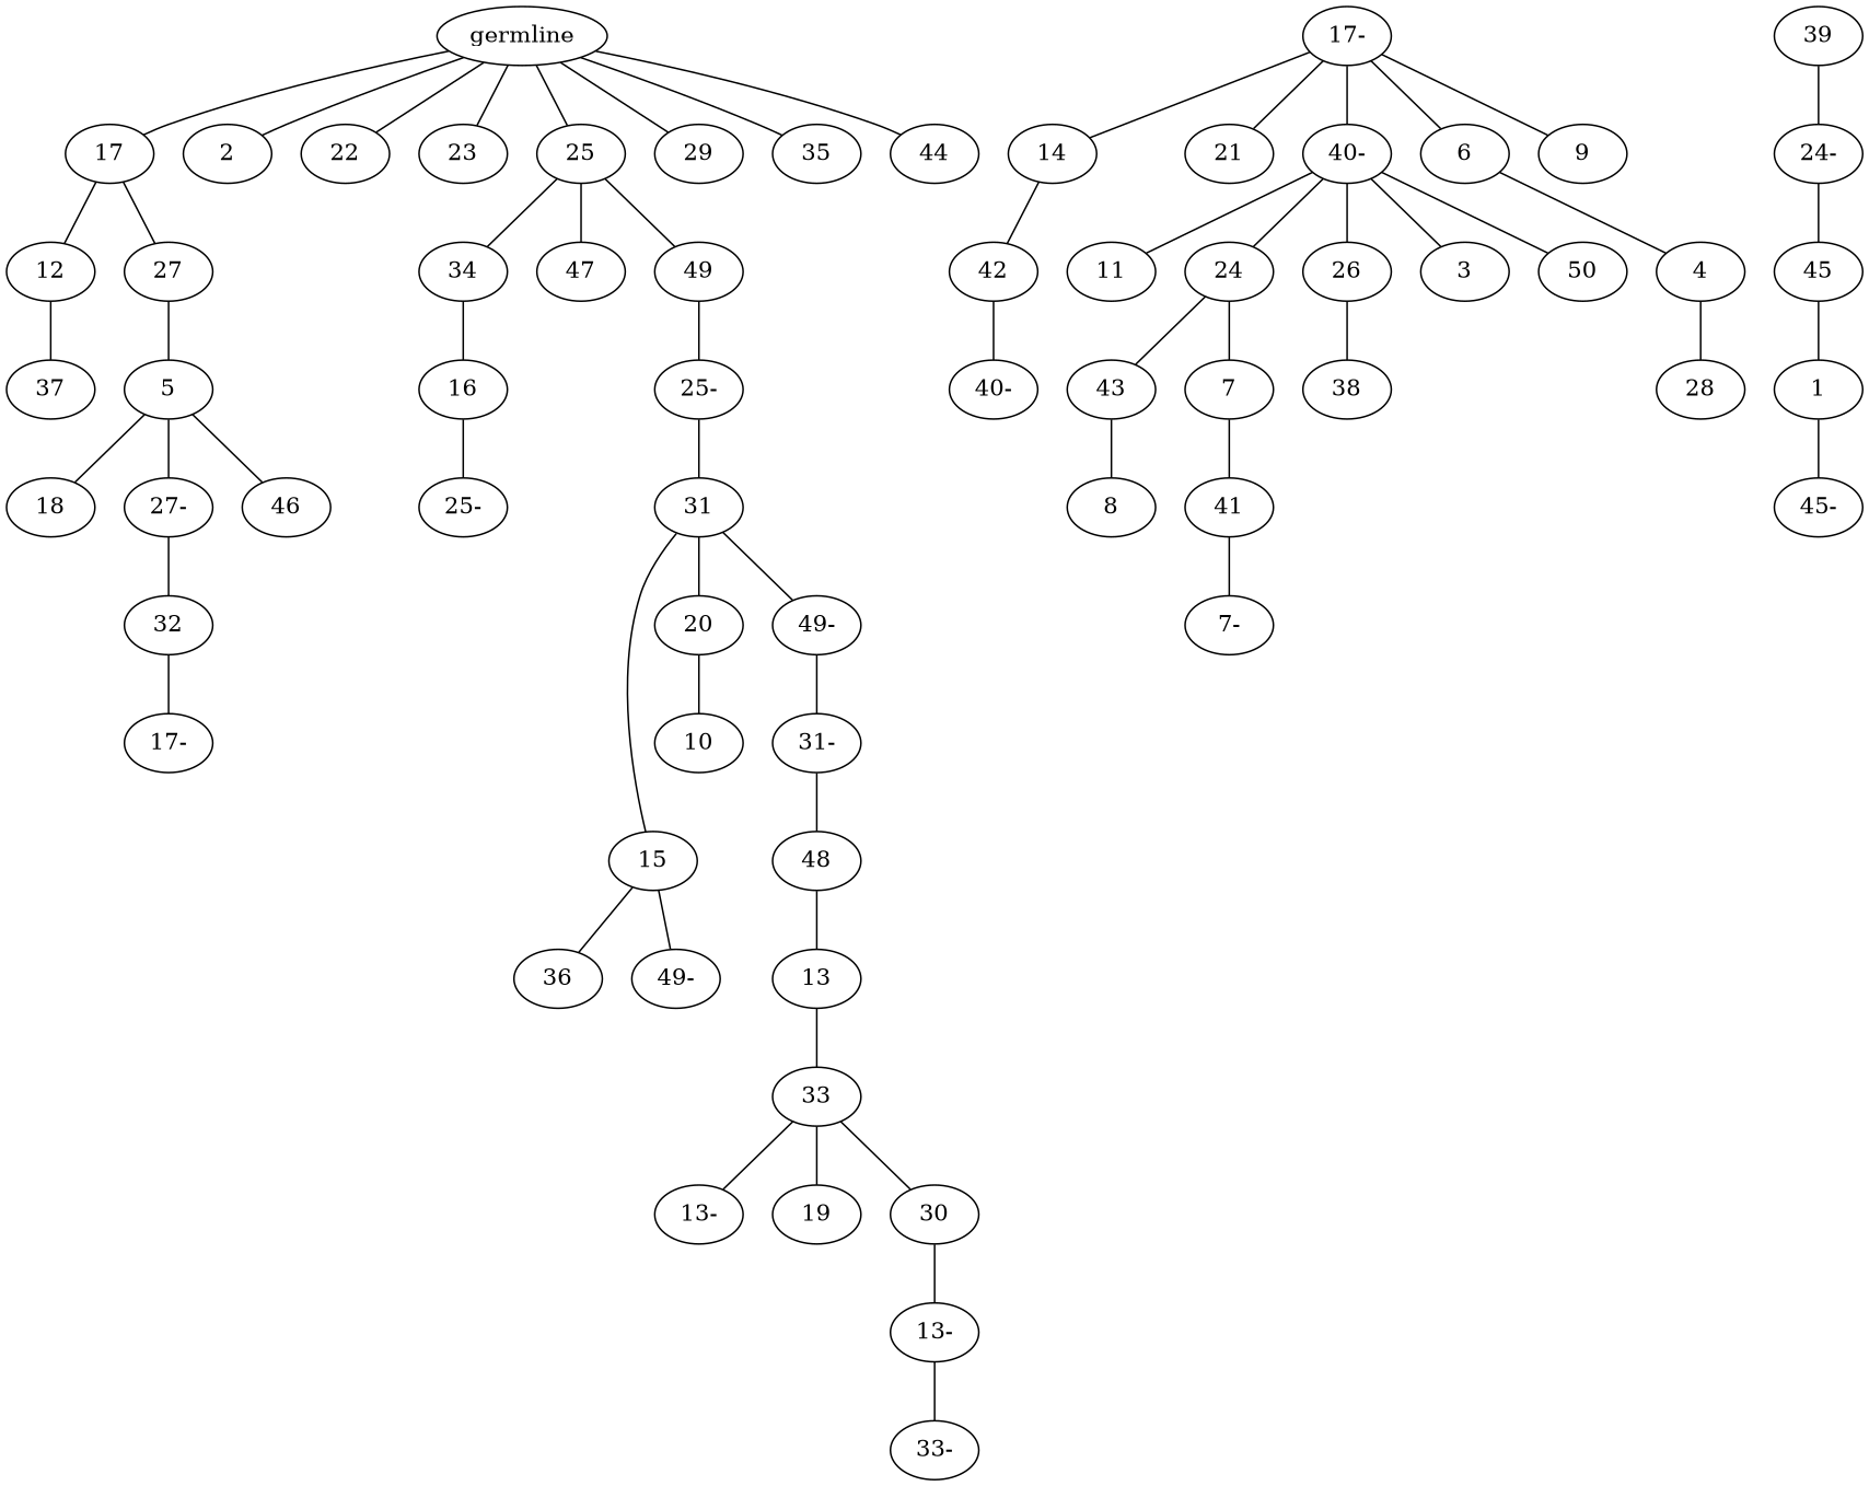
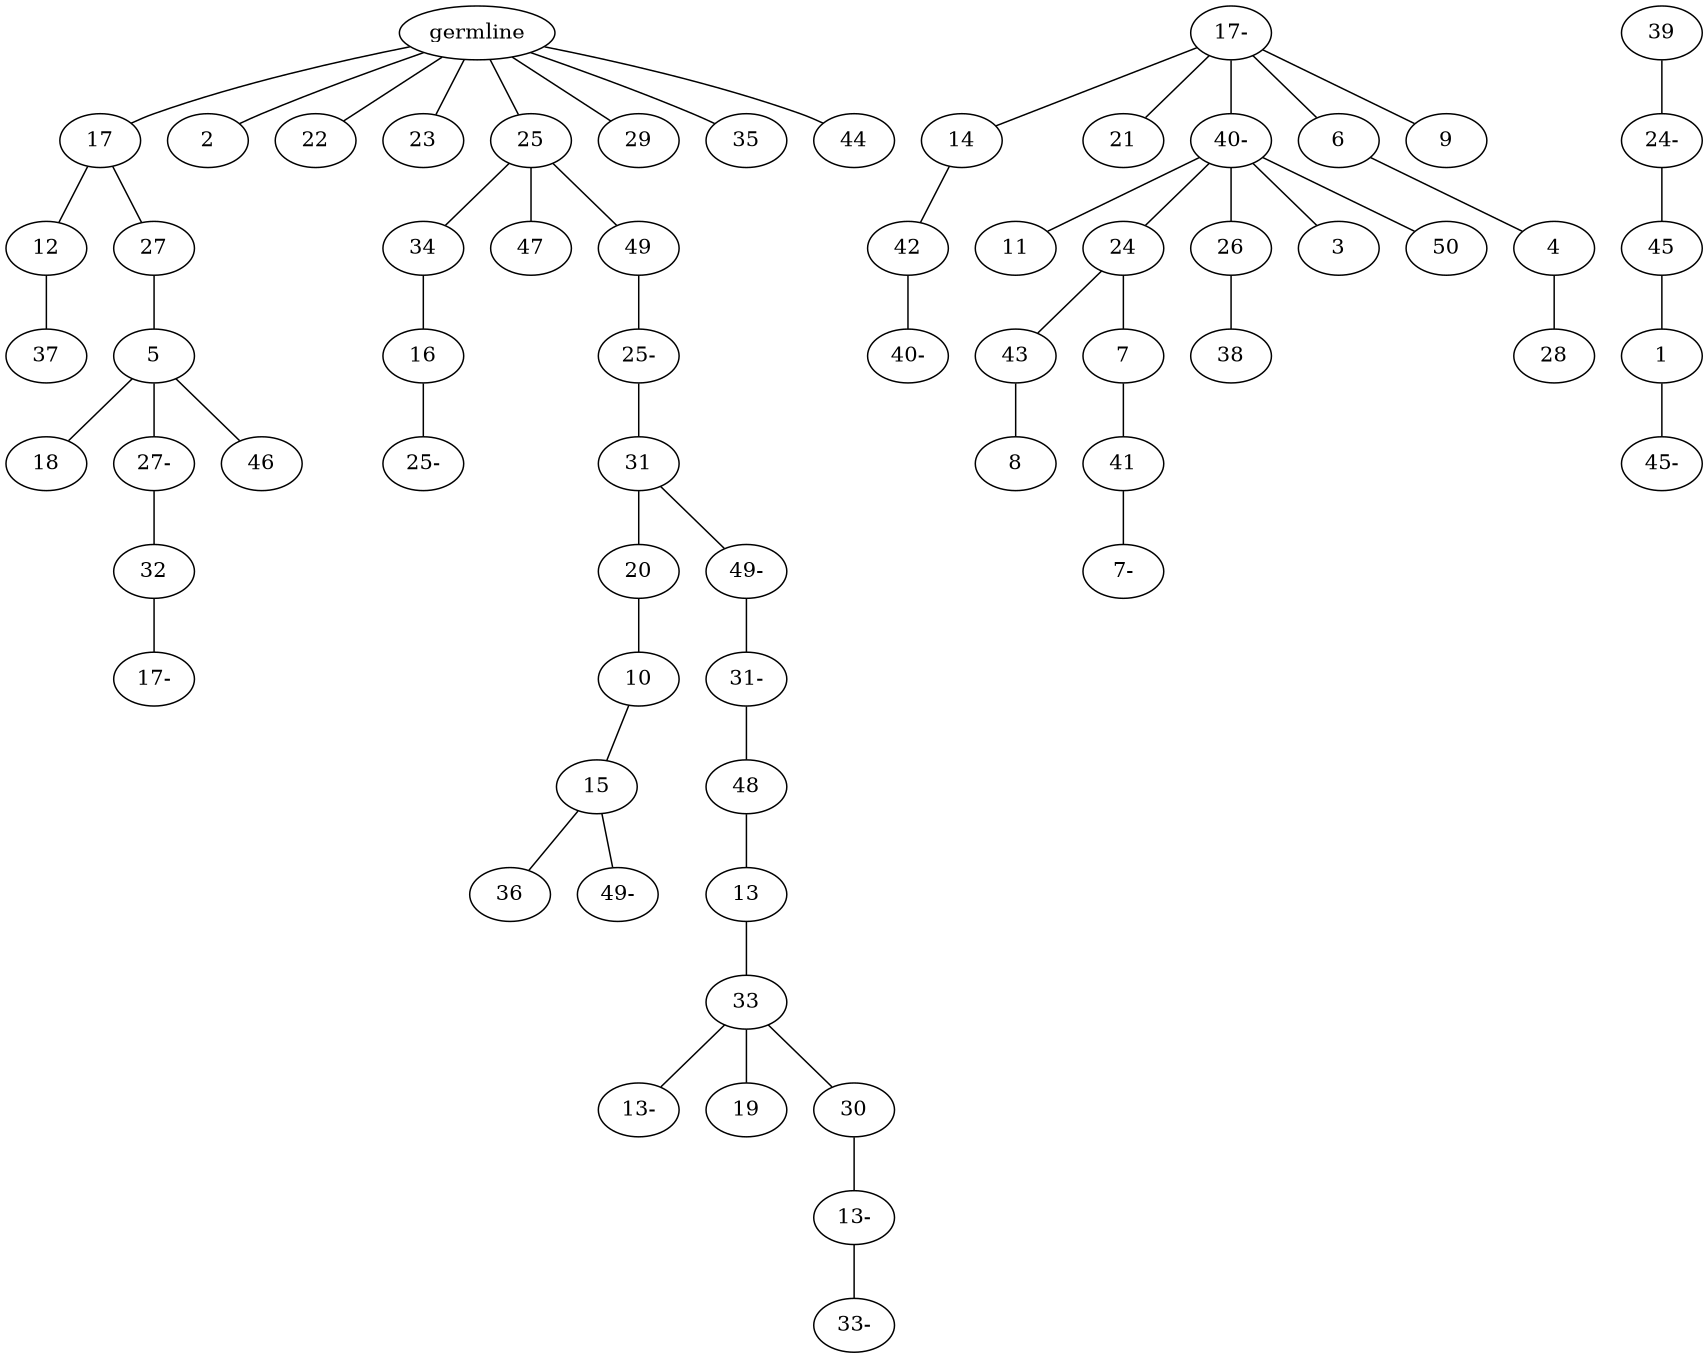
  graph {
    n1 [label=germline]
    n2 [label=17]
    n3 [label=2]
    n4 [label=22]
    n5 [label=23]
    n6 [label=25]
    n7 [label=29]
    n8 [label=35]
    n9 [label=44]
    n10 [label=12]
    n11 [label=27]
    n12 [label=34]
    n13 [label=47]
    n14 [label=49]
    n15 [label=37]
    n16 [label=5]
    n17 [label=18]
    n18 [label="27-"]
    n19 [label=46]
    n20 [label=32]
    n21 [label="17-"]
    n22 [label="17-"]
    n23 [label=14]
    n24 [label=21]
    n25 [label="40-"]
    n26 [label=6]
    n27 [label=9]
    n28 [label=42]
    n29 [label=11]
    n30 [label=24]
    n31 [label=26]
    n32 [label=3]
    n33 [label=50]
    n34 [label=4]
    n35 [label="40-"]
    n36 [label=43]
    n37 [label=7]
    n38 [label=38]
    n39 [label=39]
    n40 [label="24-"]
    n41 [label=8]
    n42 [label=41]
    n43 [label=45]
    n44 [label=1]
    n45 [label="45-"]
    n46 [label="7-"]
    n47 [label=28]
    n48 [label=16]
    n49 [label="25-"]
    n50 [label="25-"]
    n51 [label=31]
    n52 [label=15]
    n53 [label=20]
    n54 [label="49-"]
    n55 [label=36]
    n56 [label="49-"]
    n57 [label=10]
    n58 [label="31-"]
    n59 [label=48]
    n60 [label=13]
    n61 [label=33]
    n62 [label="13-"]
    n63 [label=19]
    n64 [label=30]
    n65 [label="13-"]
    n66 [label="33-"]
    n1 -- n2
    n1 -- n3
    n1 -- n4
    n1 -- n5
    n1 -- n6
    n1 -- n7
    n1 -- n8
    n1 -- n9
    n2 -- n10
    n2 -- n11
    n6 -- n12
    n6 -- n13
    n6 -- n14
    n10 -- n15
    n11 -- n16
    n12 -- n48
    n14 -- n49
    n16 -- n17
    n16 -- n18
    n16 -- n19
    n18 -- n20
    n20 -- n21
    n22 -- n23
    n22 -- n24
    n22 -- n25
    n22 -- n26
    n22 -- n27
    n23 -- n28
    n25 -- n29
    n25 -- n30
    n25 -- n31
    n25 -- n32
    n25 -- n33
    n26 -- n34
    n28 -- n35
    n30 -- n36
    n30 -- n37
    n31 -- n38
    n34 -- n47
    n36 -- n41
    n37 -- n42
    n39 -- n40
    n40 -- n43
    n42 -- n46
    n43 -- n44
    n44 -- n45
    n48 -- n50
    n49 -- n51
-   n51 -- n52
+   n57 -- n52
    n51 -- n53
    n51 -- n54
    n52 -- n55
    n52 -- n56
    n53 -- n57
    n54 -- n58
    n58 -- n59
    n59 -- n60
    n60 -- n61
    n61 -- n62
    n61 -- n63
    n61 -- n64
    n64 -- n65
    n65 -- n66
  }
